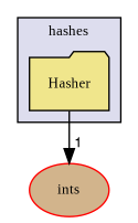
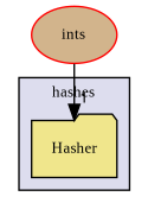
  digraph {
    compound=true
    fontname="Liberation Serif"
    node [fontname="Liberation Serif" fontsize=10 style=filled]
    n1 [fillcolor=khaki label=Hasher pencolor=black shape=folder]
    n2 [color=red label=ints shape=ellipse fillcolor=tan]
    subgraph cluster_1 {
      bgcolor="#ddddee"
      fontsize=10
      label=hashes
      pencolor=black
      n1
    }
-   n1 -> n2 [headlabel=1 labeldistance=1.5 labelfontname=FreeSans labelfontsize=10 fontname="Liberation Serif"]
+   n2 -> n1 [headlabel=1 labeldistance=1.5 labelfontname=FreeSans labelfontsize=10 fontname="Liberation Serif"]
  }
